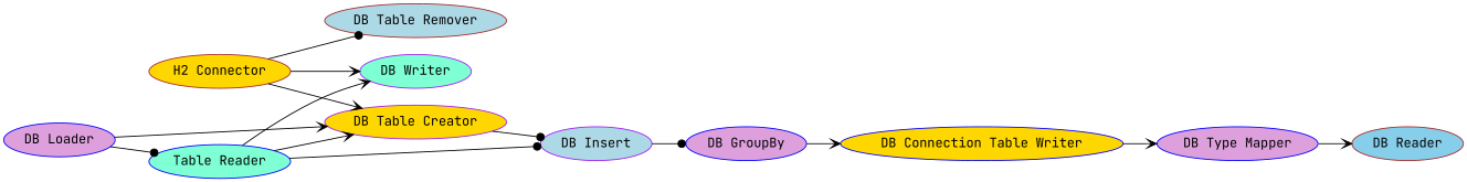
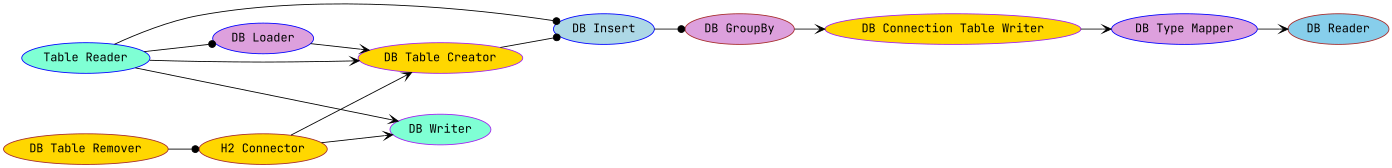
  digraph {
    fontname="JetBrains Mono"
    rankdir=LR
    node [color=brown fillcolor=gold fontname="JetBrains Mono" style=filled]
    edge [arrowhead=vee fontname="JetBrains Mono"]
    n1 [label="H2 Connector"]
-   n2 [fillcolor=lightblue label="DB Table Remover"]
+   n2 [label="DB Table Remover"]
    n3 [color=purple fillcolor=aquamarine label="DB Writer"]
    n4 [color=purple label="DB Table Creator"]
-   n5 [color=purple fillcolor=lightblue label="DB Insert"]
-   n6 [color=blue label="DB Connection Table Writer"]
+   n5 [color=blue fillcolor=lightblue label="DB Insert"]
+   n6 [color=purple label="DB Connection Table Writer"]
    n7 [color=blue fillcolor=plum label="DB Type Mapper"]
    n8 [fillcolor=skyblue label="DB Reader"]
-   n9 [color=blue fillcolor=plum label="DB GroupBy"]
+   n9 [fillcolor=plum label="DB GroupBy"]
    n10 [color=blue fillcolor=aquamarine label="Table Reader"]
    n11 [color=blue fillcolor=plum label="DB Loader"]
-   n1 -> n2 [arrowhead=dot]
+   n2 -> n1 [arrowhead=dot]
    n1 -> n3
    n1 -> n4
    n4 -> n5 [arrowhead=dot]
    n5 -> n9 [arrowhead=dot]
    n6 -> n7
    n7 -> n8
    n9 -> n6
    n10 -> n3
    n10 -> n4
    n10 -> n5 [arrowhead=dot]
-   n11 -> n10 [arrowhead=dot]
+   n10 -> n11 [arrowhead=dot]
    n11 -> n4
  }
